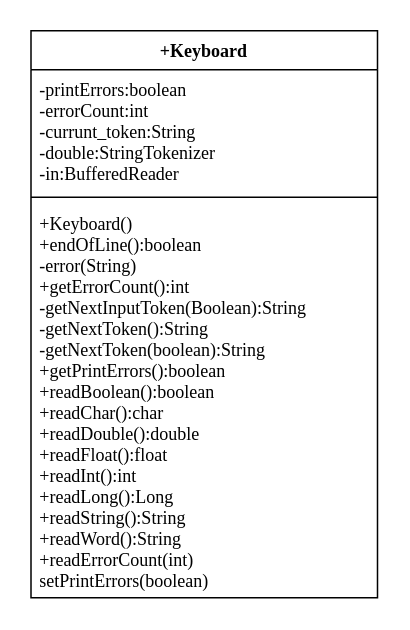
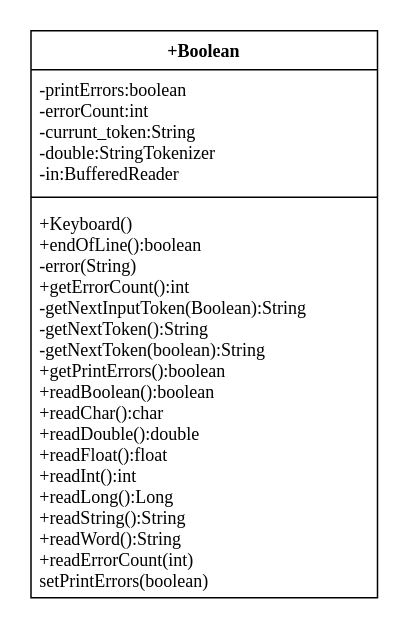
  <mxCell id="0" />
  <mxCell id="1" parent="0" />
- <mxCell id="2" value="+Keyboard" style="swimlane;fontStyle=1;align=center;verticalAlign=top;childLayout=stackLayout;horizontal=1;startSize=26;horizontalStack=0;resizeParent=1;resizeParentMax=0;resizeLast=0;collapsible=1;marginBottom=0;fontFamily=Verdana;" vertex="1" parent="1"><mxGeometry x="20" y="20" width="231" height="378" as="geometry" /></mxCell>
+ <mxCell id="2" value="+Boolean" style="swimlane;fontStyle=1;align=center;verticalAlign=top;childLayout=stackLayout;horizontal=1;startSize=26;horizontalStack=0;resizeParent=1;resizeParentMax=0;resizeLast=0;collapsible=1;marginBottom=0;fontFamily=Verdana;" vertex="1" parent="1"><mxGeometry x="20" y="20" width="231" height="378" as="geometry" /></mxCell>
  <mxCell id="3" value="-printErrors:boolean&#10;-errorCount:int&#10;-currunt_token:String&#10;-double:StringTokenizer&#10;-in:BufferedReader&#10;" style="text;strokeColor=none;fillColor=none;align=left;verticalAlign=top;spacingLeft=4;spacingRight=4;overflow=hidden;rotatable=0;points=[[0,0.5],[1,0.5]];portConstraint=eastwest;fontFamily=Verdana;" vertex="1" parent="2"><mxGeometry y="26" width="231" height="81" as="geometry" /></mxCell>
  <mxCell id="4" value="" style="line;strokeWidth=1;fillColor=none;align=left;verticalAlign=middle;spacingTop=-1;spacingLeft=3;spacingRight=3;rotatable=0;labelPosition=right;points=[];portConstraint=eastwest;fontFamily=Verdana;" vertex="1" parent="2"><mxGeometry y="107" width="231" height="8" as="geometry" /></mxCell>
  <mxCell id="5" value="+Keyboard()&#10;+endOfLine():boolean&#10;-error(String)&#10;+getErrorCount():int&#10;-getNextInputToken(Boolean):String&#10;-getNextToken():String&#10;-getNextToken(boolean):String&#10;+getPrintErrors():boolean&#10;+readBoolean():boolean&#10;+readChar():char&#10;+readDouble():double&#10;+readFloat():float&#10;+readInt():int&#10;+readLong():Long&#10;+readString():String&#10;+readWord():String&#10;+readErrorCount(int)&#10;setPrintErrors(boolean)&#10;&#10;" style="text;strokeColor=none;fillColor=none;align=left;verticalAlign=top;spacingLeft=4;spacingRight=4;overflow=hidden;rotatable=0;points=[[0,0.5],[1,0.5]];portConstraint=eastwest;fontFamily=Verdana;" vertex="1" parent="2"><mxGeometry y="115" width="231" height="263" as="geometry" /></mxCell>
